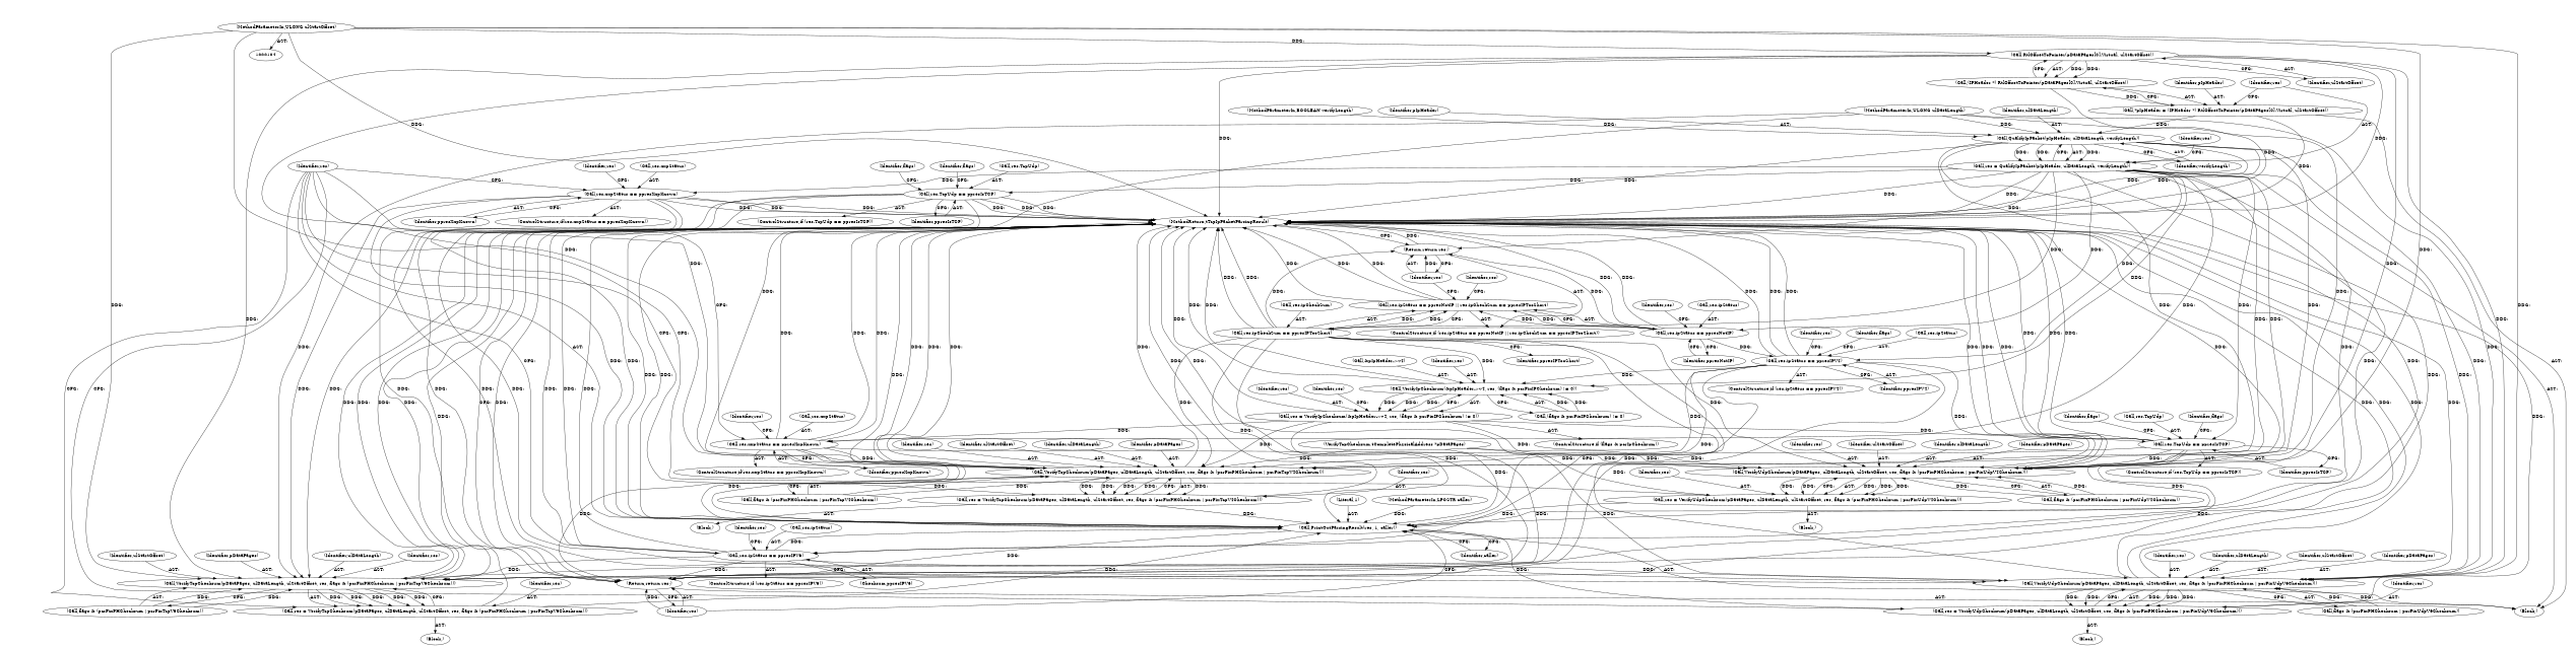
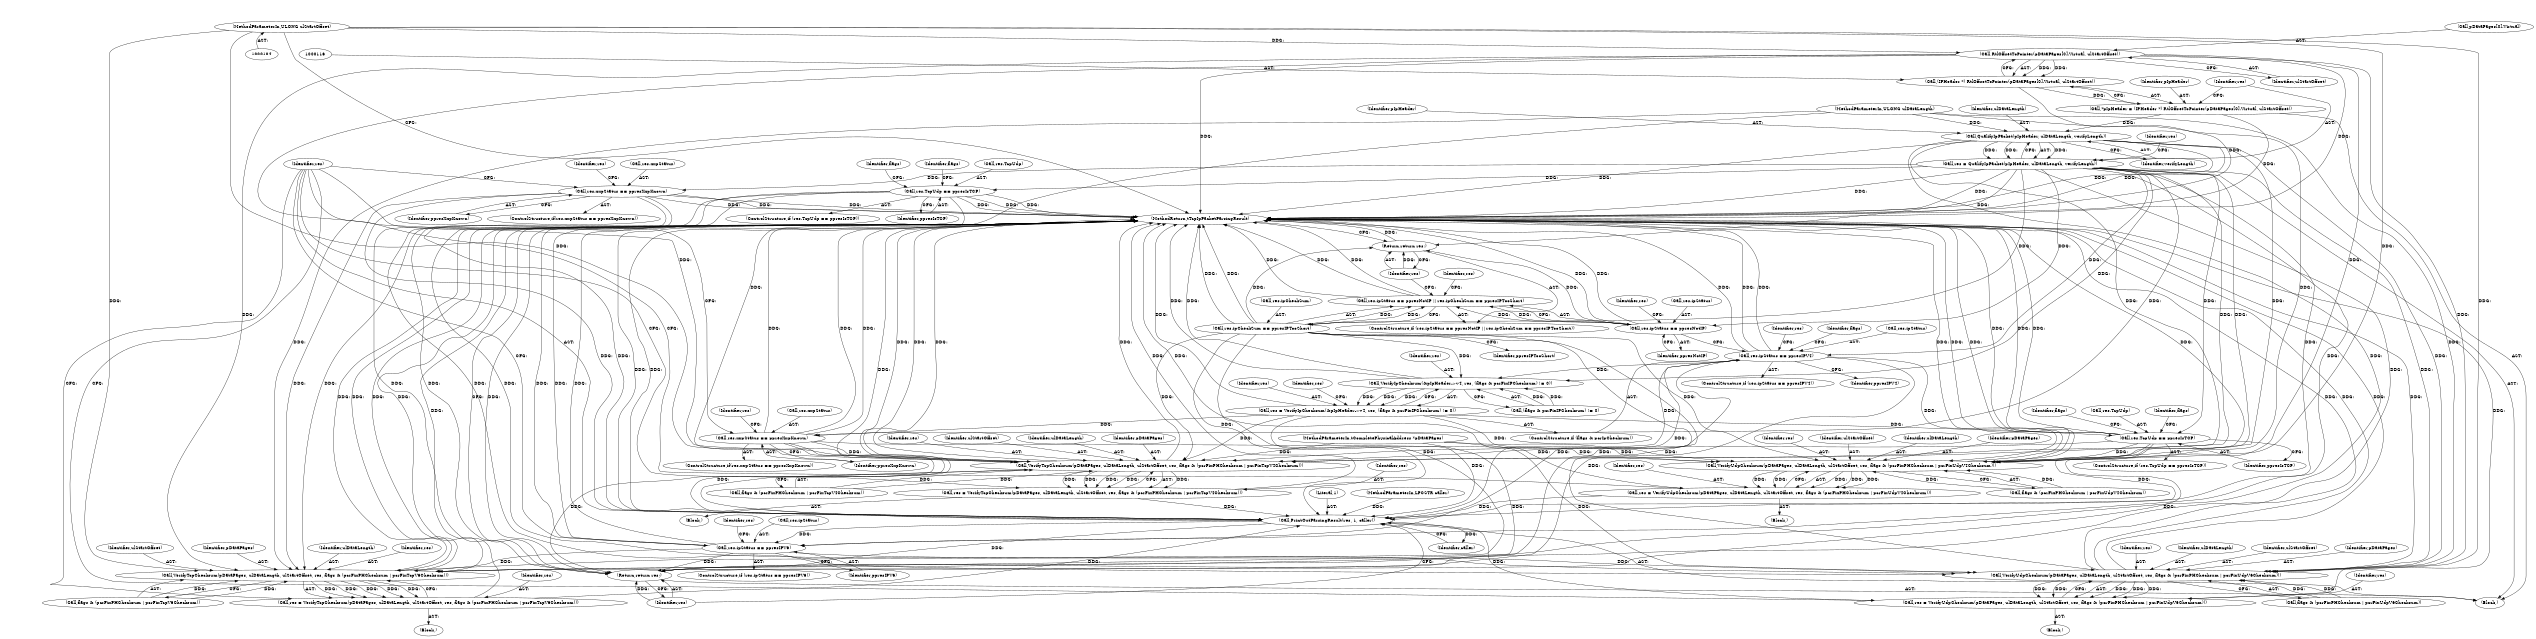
  digraph {
    n1 [label="(Call,RtlOffsetToPointer(pDataPages[0].Virtual, ulStartOffset))"]
    n2 [label="(Call,(IPHeader *) RtlOffsetToPointer(pDataPages[0].Virtual, ulStartOffset))"]
    n3 [label="(Call,VerifyTcpChecksum(pDataPages, ulDataLength, ulStartOffset, res, flags & (pcrFixPHChecksum | pcrFixTcpV4Checksum)))"]
    n4 [label="(Call,VerifyUdpChecksum(pDataPages, ulDataLength, ulStartOffset, res, flags & (pcrFixPHChecksum | pcrFixUdpV4Checksum)))"]
    n5 [label="(Call,VerifyTcpChecksum(pDataPages, ulDataLength, ulStartOffset, res, flags & (pcrFixPHChecksum | pcrFixTcpV6Checksum)))"]
    n6 [label="(Call,VerifyUdpChecksum(pDataPages, ulDataLength, ulStartOffset, res, flags & (pcrFixPHChecksum | pcrFixUdpV6Checksum)))"]
    n7 [label="(MethodReturn,tTcpIpPacketParsingResult)"]
    n8 [label="(Identifier,ulStartOffset)"]
    n9 [label="(Call,*pIpHeader = (IPHeader *) RtlOffsetToPointer(pDataPages[0].Virtual, ulStartOffset))"]
    n10 [label="(Call,res = VerifyTcpChecksum(pDataPages, ulDataLength, ulStartOffset, res, flags & (pcrFixPHChecksum | pcrFixTcpV4Checksum)))"]
    n11 [label="(Call,flags & (pcrFixPHChecksum | pcrFixTcpV4Checksum))"]
    n12 [label="(Call,res = VerifyUdpChecksum(pDataPages, ulDataLength, ulStartOffset, res, flags & (pcrFixPHChecksum | pcrFixUdpV4Checksum)))"]
    n13 [label="(Call,flags & (pcrFixPHChecksum | pcrFixUdpV4Checksum))"]
    n14 [label="(Call,res = VerifyTcpChecksum(pDataPages, ulDataLength, ulStartOffset, res, flags & (pcrFixPHChecksum | pcrFixTcpV6Checksum)))"]
    n15 [label="(Call,flags & (pcrFixPHChecksum | pcrFixTcpV6Checksum))"]
    n16 [label="(Call,res = VerifyUdpChecksum(pDataPages, ulDataLength, ulStartOffset, res, flags & (pcrFixPHChecksum | pcrFixUdpV6Checksum)))"]
    n17 [label="(Call,flags & (pcrFixPHChecksum | pcrFixUdpV6Checksum))"]
    n18 [label="(Return,return res;)"]
    n19 [label="(Return,return res;)"]
    n20 [label="(MethodParameterIn,ULONG ulStartOffset)"]
    1000104
    n22 [label="(Call,QualifyIpPacket(pIpHeader, ulDataLength, verifyLength))"]
    n23 [label="(Block,)"]
    n24 [label="(Call,res = QualifyIpPacket(pIpHeader, ulDataLength, verifyLength))"]
    n25 [label="(Identifier,verifyLength)"]
    n26 [label="(Call,res.ipStatus == ppresNotIP)"]
    n27 [label="(Call,res.ipStatus == ppresIPV4)"]
    n28 [label="(Call,VerifyIpChecksum(&pIpHeader->v4, res, (flags & pcrFixIPChecksum) != 0))"]
    n29 [label="(Call,res.xxpStatus == ppresXxpKnown)"]
    n30 [label="(Call,PrintOutParsingResult(res, 1, caller))"]
    n31 [label="(Call,res.TcpUdp == ppresIsTCP)"]
    n32 [label="(Call,res.ipStatus == ppresIPV6)"]
    n33 [label="(Call,res.ipCheckSum == ppresIPTooShort)"]
    n34 [label="(Call,res.xxpStatus == ppresXxpKnown)"]
    n35 [label="(Call,res.TcpUdp == ppresIsTCP)"]
    n36 [label="(Call,res.ipStatus == ppresNotIP || res.ipCheckSum == ppresIPTooShort)"]
    n37 [label="(Identifier,ppresNotIP)"]
    n38 [label="(ControlStructure,if (res.ipStatus == ppresNotIP || res.ipCheckSum == ppresIPTooShort))"]
    n39 [label="(Identifier,res)"]
    n40 [label="(Identifier,ppresIPV4)"]
    n41 [label="(ControlStructure,if (res.ipStatus == ppresIPV4))"]
    n42 [label="(Call,res = VerifyIpChecksum(&pIpHeader->v4, res, (flags & pcrFixIPChecksum) != 0))"]
    n43 [label="(Call,(flags & pcrFixIPChecksum) != 0)"]
    n44 [label="(Identifier,ppresXxpKnown)"]
    n45 [label="(ControlStructure,if(res.xxpStatus == ppresXxpKnown))"]
    n46 [label="(Identifier,caller)"]
    n47 [label="(ControlStructure,if (res.TcpUdp == ppresIsTCP))"]
    n48 [label="(Identifier,ppresIsTCP)"]
-   n49 [label="(Checksum,ppresIPV6)"]
+   n49 [label="(Identifier,ppresIPV6)"]
    n50 [label="(ControlStructure,if (res.ipStatus == ppresIPV6))"]
    n51 [label="(Identifier,ppresIPTooShort)"]
    n52 [label="(ControlStructure,if(res.xxpStatus == ppresXxpKnown))"]
    n53 [label="(Identifier,ppresXxpKnown)"]
    n54 [label="(Identifier,ppresIsTCP)"]
    n55 [label="(ControlStructure,if (res.TcpUdp == ppresIsTCP))"]
    n56 [label="(Identifier,res)"]
    n57 [label="(ControlStructure,if (flags & pcrIpChecksum))"]
    n58 [label="(Block,)"]
    n59 [label="(Block,)"]
    n60 [label="(Block,)"]
    n61 [label="(Block,)"]
    n62 [label="(Identifier,flags)"]
    n63 [label="(Identifier,pDataPages)"]
    n64 [label="(Identifier,res)"]
    n65 [label="(Identifier,flags)"]
    n66 [label="(Identifier,res)"]
    n67 [label="(Call,res.ipStatus)"]
    n68 [label="(Identifier,res)"]
    n69 [label="(Identifier,res)"]
    n70 [label="(Identifier,res)"]
    n71 [label="(Call,res.ipCheckSum)"]
    n72 [label="(Identifier,res)"]
-   n73 [label="(Call,&pIpHeader->v4)"]
    n74 [label="(Identifier,ulStartOffset)"]
    n75 [label="(Identifier,ulStartOffset)"]
    n76 [label="(Identifier,ulStartOffset)"]
    n77 [label="(Identifier,ulDataLength)"]
    n78 [label="(Identifier,flags)"]
    n79 [label="(Identifier,res)"]
    n80 [label="(Call,res.xxpStatus)"]
    n81 [label="(Identifier,res)"]
    n82 [label="(Identifier,flags)"]
    n83 [label="(Identifier,res)"]
    n84 [label="(Identifier,pDataPages)"]
    n85 [label="(Identifier,ulStartOffset)"]
    n86 [label="(Identifier,res)"]
    n87 [label="(Literal,1)"]
    n88 [label="(Identifier,res)"]
    n89 [label="(Identifier,ulDataLength)"]
    n90 [label="(Identifier,res)"]
    n91 [label="(Identifier,ulDataLength)"]
-   n92 [label="(MethodParameterIn,BOOLEAN verifyLength)"]
    n93 [label="(MethodParameterIn,LPCSTR caller)"]
    n94 [label="(Identifier,res)"]
    n95 [label="(Identifier,ulDataLength)"]
    n96 [label="(Identifier,pIpHeader)"]
    n97 [label="(Identifier,pDataPages)"]
-   n98 [label="(VerifyTcpChecksum,tCompletePhysicalAddress *pDataPages)"]
+   n98 [label="(MethodParameterIn,tCompletePhysicalAddress *pDataPages)"]
    n99 [label="(Identifier,res)"]
    n100 [label="(Identifier,pDataPages)"]
    n101 [label="(Call,res.xxpStatus)"]
    n102 [label="(Identifier,flags)"]
    n103 [label="(Identifier,res)"]
    n104 [label="(Call,res.TcpUdp)"]
    n105 [label="(Identifier,res)"]
    n106 [label="(Identifier,res)"]
    n107 [label="(Identifier,ulDataLength)"]
    n108 [label="(Identifier,pIpHeader)"]
    n109 [label="(MethodParameterIn,ULONG ulDataLength)"]
    n110 [label="(Call,res.ipStatus)"]
    n111 [label="(Call,res.TcpUdp)"]
    n112 [label="(Identifier,res)"]
    n113 [label="(Identifier,res)"]
    n114 [label="(Call,res.ipStatus)"]
    n115 [label="(Identifier,res)"]
+   n116 [label="(Call,pDataPages[0].Virtual)"]
+   1000116
    n1 -> n2 [label="AST: "]
    n1 -> n2 [label="DDG: "]
    n1 -> n2 [label="DDG: "]
    n1 -> n3 [label="DDG: "]
    n1 -> n4 [label="DDG: "]
    n1 -> n5 [label="DDG: "]
    n1 -> n6 [label="DDG: "]
    n1 -> n7 [label="DDG: "]
    n1 -> n7 [label="DDG: "]
    n1 -> n8 [label="CFG: "]
    n2 -> n1 [label="CFG: "]
    n2 -> n7 [label="DDG: "]
    n2 -> n9 [label="AST: "]
    n2 -> n9 [label="DDG: "]
    n3 -> n7 [label="DDG: "]
    n3 -> n7 [label="DDG: "]
    n3 -> n7 [label="DDG: "]
    n3 -> n7 [label="DDG: "]
    n3 -> n10 [label="AST: "]
    n3 -> n10 [label="DDG: "]
    n3 -> n10 [label="DDG: "]
    n3 -> n10 [label="DDG: "]
    n3 -> n10 [label="DDG: "]
    n3 -> n10 [label="DDG: "]
    n3 -> n11 [label="CFG: "]
    n4 -> n7 [label="DDG: "]
    n4 -> n7 [label="DDG: "]
    n4 -> n7 [label="DDG: "]
    n4 -> n7 [label="DDG: "]
    n4 -> n12 [label="AST: "]
    n4 -> n12 [label="DDG: "]
    n4 -> n12 [label="DDG: "]
    n4 -> n12 [label="DDG: "]
    n4 -> n12 [label="DDG: "]
    n4 -> n12 [label="DDG: "]
    n4 -> n13 [label="CFG: "]
    n5 -> n7 [label="DDG: "]
    n5 -> n7 [label="DDG: "]
    n5 -> n7 [label="DDG: "]
    n5 -> n7 [label="DDG: "]
    n5 -> n14 [label="AST: "]
    n5 -> n14 [label="DDG: "]
    n5 -> n14 [label="DDG: "]
    n5 -> n14 [label="DDG: "]
    n5 -> n14 [label="DDG: "]
    n5 -> n14 [label="DDG: "]
    n5 -> n15 [label="CFG: "]
    n6 -> n7 [label="DDG: "]
    n6 -> n7 [label="DDG: "]
    n6 -> n7 [label="DDG: "]
    n6 -> n7 [label="DDG: "]
    n6 -> n16 [label="AST: "]
    n6 -> n16 [label="DDG: "]
    n6 -> n16 [label="DDG: "]
    n6 -> n16 [label="DDG: "]
    n6 -> n16 [label="DDG: "]
    n6 -> n16 [label="DDG: "]
    n6 -> n17 [label="CFG: "]
    n7 -> n18 [label="CFG: "]
    n7 -> n19 [label="CFG: "]
    n8 -> n1 [label="AST: "]
    n9 -> n2 [label="CFG: "]
    n9 -> n7 [label="DDG: "]
    n9 -> n22 [label="DDG: "]
    n9 -> n23 [label="AST: "]
    n10 -> n3 [label="CFG: "]
    n10 -> n7 [label="DDG: "]
    n10 -> n30 [label="DDG: "]
    n10 -> n58 [label="AST: "]
    n11 -> n3 [label="AST: "]
    n11 -> n3 [label="DDG: "]
    n11 -> n3 [label="DDG: "]
    n12 -> n4 [label="CFG: "]
    n12 -> n7 [label="DDG: "]
    n12 -> n30 [label="DDG: "]
    n12 -> n59 [label="AST: "]
    n13 -> n4 [label="AST: "]
    n13 -> n4 [label="DDG: "]
    n13 -> n4 [label="DDG: "]
    n14 -> n5 [label="CFG: "]
    n14 -> n7 [label="DDG: "]
    n14 -> n30 [label="DDG: "]
    n14 -> n60 [label="AST: "]
    n15 -> n5 [label="AST: "]
    n15 -> n5 [label="DDG: "]
    n15 -> n5 [label="DDG: "]
    n16 -> n6 [label="CFG: "]
    n16 -> n7 [label="DDG: "]
    n16 -> n30 [label="DDG: "]
    n16 -> n61 [label="AST: "]
    n17 -> n6 [label="AST: "]
    n17 -> n6 [label="DDG: "]
    n17 -> n6 [label="DDG: "]
    n18 -> n7 [label="DDG: "]
    n18 -> n38 [label="AST: "]
    n18 -> n39 [label="CFG: "]
    n19 -> n7 [label="DDG: "]
    n19 -> n23 [label="AST: "]
    n19 -> n56 [label="CFG: "]
    n20 -> n1 [label="DDG: "]
    n20 -> n3 [label="DDG: "]
    n20 -> n4 [label="DDG: "]
    n20 -> n5 [label="DDG: "]
    n20 -> n6 [label="DDG: "]
-   n20 -> n7 [label="DDG: "]
-   n20 -> 1000104 [label="AST: "]
+   n20 -> n7 [label="CFG: "]
+   1000104 -> n20 [label="AST: "]
    n22 -> n3 [label="DDG: "]
    n22 -> n4 [label="DDG: "]
    n22 -> n5 [label="DDG: "]
    n22 -> n6 [label="DDG: "]
    n22 -> n7 [label="DDG: "]
    n22 -> n7 [label="DDG: "]
    n22 -> n7 [label="DDG: "]
    n22 -> n24 [label="AST: "]
    n22 -> n24 [label="DDG: "]
    n22 -> n24 [label="DDG: "]
    n22 -> n24 [label="DDG: "]
    n22 -> n25 [label="CFG: "]
    n24 -> n3 [label="DDG: "]
    n24 -> n4 [label="DDG: "]
    n24 -> n5 [label="DDG: "]
    n24 -> n6 [label="DDG: "]
    n24 -> n7 [label="DDG: "]
    n24 -> n7 [label="DDG: "]
    n24 -> n18 [label="DDG: "]
    n24 -> n22 [label="CFG: "]
    n24 -> n23 [label="AST: "]
    n24 -> n26 [label="DDG: "]
    n24 -> n27 [label="DDG: "]
    n24 -> n28 [label="DDG: "]
    n24 -> n29 [label="DDG: "]
    n24 -> n30 [label="DDG: "]
    n24 -> n31 [label="DDG: "]
    n24 -> n32 [label="DDG: "]
    n24 -> n33 [label="DDG: "]
    n24 -> n34 [label="DDG: "]
    n24 -> n35 [label="DDG: "]
    n25 -> n22 [label="AST: "]
    n26 -> n7 [label="DDG: "]
    n26 -> n7 [label="DDG: "]
    n26 -> n18 [label="DDG: "]
-   n26 -> n27 [label="DDG: "]
+   n26 -> n27 [label="CFG: "]
    n26 -> n36 [label="AST: "]
    n26 -> n36 [label="DDG: "]
    n26 -> n36 [label="DDG: "]
-   n26 -> n37 [label="CFG: "]
+   n26 -> n37 [label="AST: "]
    n27 -> n3 [label="DDG: "]
    n27 -> n4 [label="DDG: "]
    n27 -> n7 [label="DDG: "]
    n27 -> n7 [label="DDG: "]
    n27 -> n7 [label="DDG: "]
    n27 -> n19 [label="DDG: "]
    n27 -> n28 [label="DDG: "]
    n27 -> n30 [label="DDG: "]
-   n27 -> n32 [label="CFG: "]
+   n27 -> n32 [label="DDG: "]
    n27 -> n40 [label="CFG: "]
    n27 -> n41 [label="AST: "]
    n28 -> n7 [label="DDG: "]
    n28 -> n7 [label="DDG: "]
    n28 -> n42 [label="AST: "]
    n28 -> n42 [label="DDG: "]
    n28 -> n42 [label="DDG: "]
    n28 -> n42 [label="DDG: "]
    n28 -> n43 [label="CFG: "]
    n29 -> n3 [label="DDG: "]
    n29 -> n4 [label="DDG: "]
    n29 -> n7 [label="DDG: "]
    n29 -> n7 [label="DDG: "]
    n29 -> n7 [label="DDG: "]
    n29 -> n19 [label="DDG: "]
    n29 -> n30 [label="DDG: "]
    n29 -> n44 [label="CFG: "]
    n29 -> n45 [label="AST: "]
    n30 -> n7 [label="DDG: "]
    n30 -> n7 [label="DDG: "]
    n30 -> n7 [label="DDG: "]
    n30 -> n19 [label="DDG: "]
    n30 -> n23 [label="AST: "]
-   n30 -> n46 [label="CFG: "]
+   n30 -> n46 [label="DDG: "]
    n31 -> n3 [label="DDG: "]
    n31 -> n4 [label="DDG: "]
    n31 -> n7 [label="DDG: "]
    n31 -> n7 [label="DDG: "]
    n31 -> n7 [label="DDG: "]
    n31 -> n19 [label="DDG: "]
    n31 -> n30 [label="DDG: "]
    n31 -> n47 [label="AST: "]
    n31 -> n48 [label="CFG: "]
    n32 -> n5 [label="DDG: "]
    n32 -> n6 [label="DDG: "]
    n32 -> n7 [label="DDG: "]
    n32 -> n7 [label="DDG: "]
    n32 -> n7 [label="DDG: "]
    n32 -> n19 [label="DDG: "]
-   n32 -> n30 [label="DDG: "]
+   n30 -> n32 [label="DDG: "]
    n32 -> n49 [label="CFG: "]
    n32 -> n50 [label="AST: "]
    n33 -> n3 [label="DDG: "]
    n33 -> n4 [label="DDG: "]
    n33 -> n5 [label="DDG: "]
    n33 -> n6 [label="DDG: "]
    n33 -> n7 [label="DDG: "]
    n33 -> n7 [label="DDG: "]
    n33 -> n18 [label="DDG: "]
    n33 -> n19 [label="DDG: "]
    n33 -> n28 [label="DDG: "]
    n33 -> n30 [label="DDG: "]
    n33 -> n36 [label="AST: "]
    n33 -> n36 [label="DDG: "]
    n33 -> n36 [label="DDG: "]
    n33 -> n51 [label="CFG: "]
    n34 -> n5 [label="DDG: "]
    n34 -> n6 [label="DDG: "]
    n34 -> n7 [label="DDG: "]
    n34 -> n7 [label="DDG: "]
    n34 -> n7 [label="DDG: "]
    n34 -> n19 [label="DDG: "]
    n34 -> n30 [label="DDG: "]
    n34 -> n52 [label="AST: "]
    n34 -> n53 [label="CFG: "]
    n35 -> n5 [label="DDG: "]
    n35 -> n6 [label="DDG: "]
    n35 -> n7 [label="DDG: "]
    n35 -> n7 [label="DDG: "]
    n35 -> n7 [label="DDG: "]
    n35 -> n19 [label="DDG: "]
    n35 -> n30 [label="DDG: "]
    n35 -> n54 [label="CFG: "]
    n35 -> n55 [label="AST: "]
    n36 -> n7 [label="DDG: "]
    n36 -> n7 [label="DDG: "]
    n36 -> n7 [label="DDG: "]
    n36 -> n26 [label="CFG: "]
    n36 -> n33 [label="CFG: "]
    n36 -> n38 [label="AST: "]
    n37 -> n26 [label="CFG: "]
    n39 -> n18 [label="AST: "]
    n39 -> n18 [label="DDG: "]
    n39 -> n36 [label="CFG: "]
-   n40 -> n27 [label="AST: "]
+   n57 -> n27 [label="AST: "]
    n42 -> n3 [label="DDG: "]
    n42 -> n4 [label="DDG: "]
    n42 -> n7 [label="DDG: "]
    n42 -> n28 [label="CFG: "]
    n42 -> n29 [label="DDG: "]
    n42 -> n30 [label="DDG: "]
    n42 -> n31 [label="DDG: "]
    n42 -> n57 [label="AST: "]
    n43 -> n28 [label="AST: "]
    n43 -> n28 [label="DDG: "]
    n43 -> n28 [label="DDG: "]
    n44 -> n29 [label="AST: "]
    n46 -> n30 [label="CFG: "]
    n48 -> n31 [label="AST: "]
    n49 -> n32 [label="AST: "]
    n53 -> n34 [label="AST: "]
    n54 -> n35 [label="AST: "]
    n56 -> n19 [label="AST: "]
    n56 -> n19 [label="DDG: "]
    n56 -> n30 [label="CFG: "]
    n62 -> n31 [label="CFG: "]
    n63 -> n3 [label="AST: "]
    n64 -> n3 [label="AST: "]
    n65 -> n27 [label="CFG: "]
    n66 -> n9 [label="CFG: "]
    n66 -> n24 [label="AST: "]
    n67 -> n27 [label="AST: "]
    n68 -> n34 [label="CFG: "]
    n69 -> n10 [label="CFG: "]
    n69 -> n12 [label="CFG: "]
    n69 -> n14 [label="CFG: "]
    n69 -> n16 [label="CFG: "]
    n69 -> n29 [label="CFG: "]
    n69 -> n30 [label="AST: "]
    n69 -> n32 [label="CFG: "]
    n69 -> n34 [label="CFG: "]
    n70 -> n16 [label="AST: "]
    n71 -> n33 [label="AST: "]
    n72 -> n4 [label="AST: "]
-   n73 -> n28 [label="AST: "]
    n74 -> n6 [label="AST: "]
    n75 -> n5 [label="AST: "]
    n76 -> n3 [label="AST: "]
    n77 -> n3 [label="AST: "]
    n78 -> n31 [label="CFG: "]
    n79 -> n12 [label="AST: "]
    n80 -> n29 [label="AST: "]
    n81 -> n32 [label="CFG: "]
    n82 -> n35 [label="CFG: "]
    n83 -> n14 [label="AST: "]
    n84 -> n5 [label="AST: "]
    n85 -> n4 [label="AST: "]
    n86 -> n27 [label="CFG: "]
    n87 -> n30 [label="AST: "]
    n88 -> n29 [label="CFG: "]
    n89 -> n5 [label="AST: "]
    n90 -> n10 [label="AST: "]
    n91 -> n22 [label="AST: "]
-   n92 -> n22 [label="DDG: "]
    n93 -> n30 [label="DDG: "]
    n94 -> n36 [label="CFG: "]
    n95 -> n4 [label="AST: "]
    n96 -> n22 [label="AST: "]
    n97 -> n6 [label="AST: "]
    n98 -> n3 [label="DDG: "]
    n98 -> n4 [label="DDG: "]
    n98 -> n5 [label="DDG: "]
    n98 -> n6 [label="DDG: "]
    n99 -> n24 [label="CFG: "]
    n100 -> n4 [label="AST: "]
    n101 -> n34 [label="AST: "]
    n102 -> n35 [label="CFG: "]
    n103 -> n28 [label="AST: "]
    n104 -> n35 [label="AST: "]
    n105 -> n42 [label="AST: "]
    n106 -> n6 [label="AST: "]
    n107 -> n6 [label="AST: "]
    n108 -> n9 [label="AST: "]
    n109 -> n3 [label="DDG: "]
    n109 -> n4 [label="DDG: "]
    n109 -> n5 [label="DDG: "]
    n109 -> n6 [label="DDG: "]
    n109 -> n22 [label="DDG: "]
    n110 -> n32 [label="AST: "]
    n111 -> n31 [label="AST: "]
    n112 -> n5 [label="AST: "]
    n113 -> n26 [label="CFG: "]
    n114 -> n26 [label="AST: "]
    n115 -> n42 [label="CFG: "]
+   n116 -> n1 [label="AST: "]
+   1000116 -> n2 [label="AST: "]
  }
